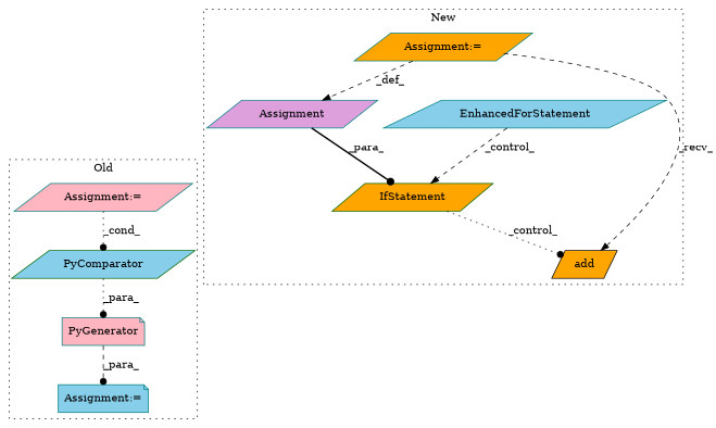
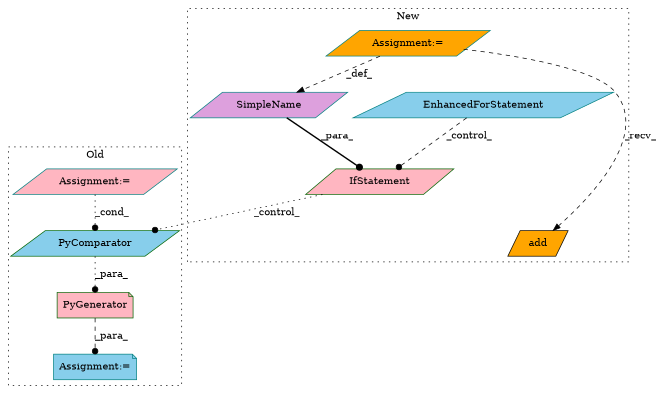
  digraph {
    node [a=7 color=teal fillcolor=skyblue l=36 s=5142 shape=parallelogram style=filled]
    edge [arrowhead=dot style=dashed]
-   n1 [a=107 fillcolor=lightpink l=261 label=PyGenerator s=4923 shape=note]
+   n1 [a=107 color=darkgreen fillcolor=lightpink l=261 label=PyGenerator s=4923 shape=note]
    n2 [a=113 color=darkgreen label=PyComparator]
    n3 [fillcolor=lightpink label="Assignment:="]
    n4 [l=1 label="Assignment:=" s=5191 shape=note]
    n5 [a=32 color=black fillcolor=orange l="4,1" label=add s="2451,2463"]
-   n6 [a=25 color=darkgreen fillcolor=orange l="14,2" label=IfStatement s="2390,2427"]
-   n7 [a=42 fillcolor=plum label=Assignment l="" s=""]
+   n6 [a=25 color=darkgreen fillcolor=lightpink l="14,2" label=IfStatement s="2390,2427"]
+   n7 [a=42 fillcolor=plum label=SimpleName l="" s=""]
    n8 [a=70 l="61,2" label=EnhancedForStatement s="2272,2376"]
    n9 [fillcolor=orange l=1 label="Assignment:=" s=2158]
    subgraph cluster_1 {
      label=Old
      style=dotted
      n1
      n2
      n3
      n4
    }
    subgraph cluster_2 {
      label=New
      style=dotted
      n5
      n6
      n7
      n8
      n9
    }
    n1 -> n4 [label=_para_]
    n2 -> n1 [label=_para_ style=dotted]
    n3 -> n2 [label=_cond_ style=dotted]
-   n6 -> n5 [label=_control_ style=dotted]
+   n6 -> n2 [label=_control_ style=dotted]
    n7 -> n6 [label=_para_ style=bold]
-   n8 -> n6 [arrowhead=normal label=_control_]
+   n8 -> n6 [label=_control_]
    n9 -> n5 [arrowhead=normal label=_recv_]
    n9 -> n7 [arrowhead=normal label=_def_]
  }
